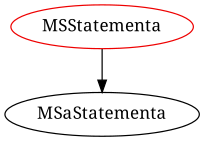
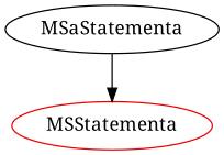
  digraph {
    fontname="Noto Serif"
    node [fontname="Noto Serif"]
    n1 [color=red2 label=MSStatementa shape=oval]
    MSaStatementa
-   n1 -> MSaStatementa [fontname="Noto Serif"]
+   MSaStatementa -> n1 [fontname="Noto Serif"]
  }
